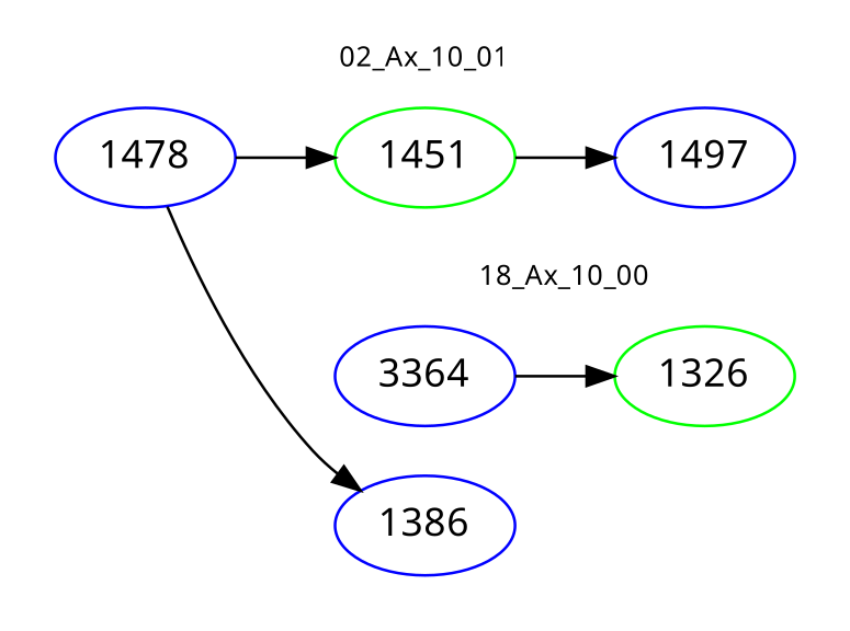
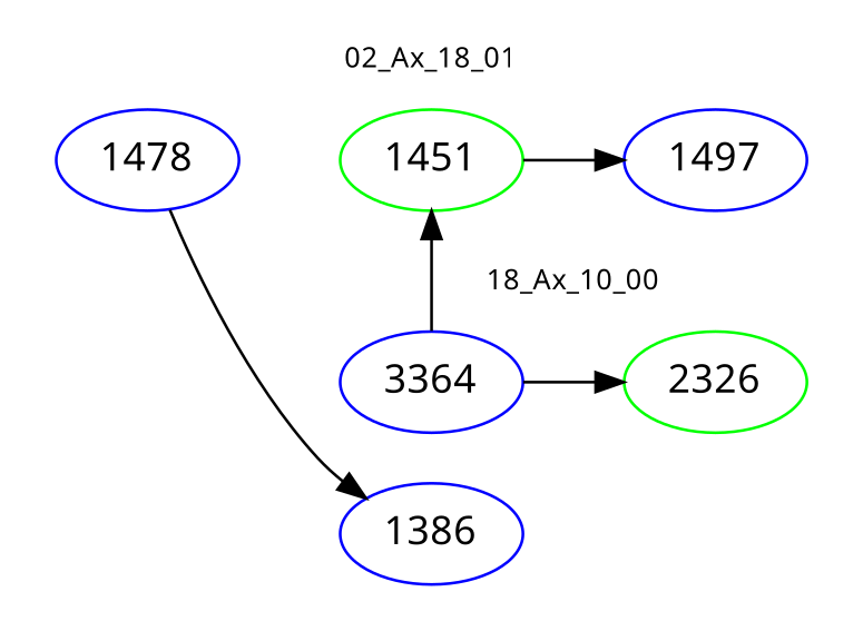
  digraph {
    fontname="Noto Sans"
    rankdir=LR
    node [color=blue fontname="Noto Sans"]
    edge [color=black fontname="Noto Sans"]
    n1 [label=1478]
    n2 [color=green label=1451]
    n3 [label=1497]
    n4 [label=3364]
-   n5 [color=green label=1326]
+   n5 [color=green label=2326]
    n6 [label=1386]
    subgraph cluster_1 {
      color=white
      fontsize=10
-     label="02_Ax_10_01"
+     label="02_Ax_18_01"
      n1
      n2
      n3
    }
    subgraph cluster_2 {
      color=white
      fontsize=10
      label="18_Ax_10_00"
      n4
      n5
      n6
    }
-   n1 -> n2
+   n4 -> n2
    n1 -> n6
    n2 -> n3
    n4 -> n5
  }
